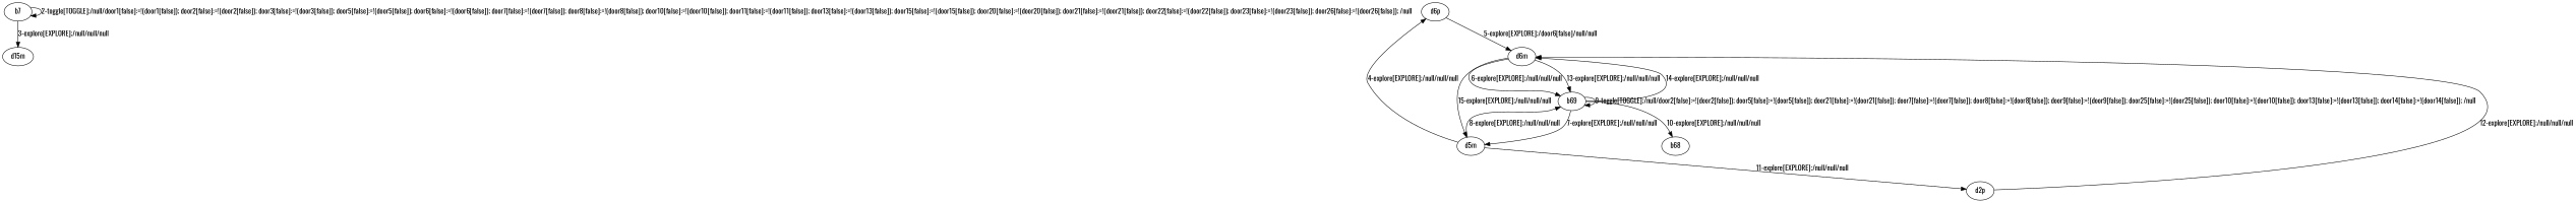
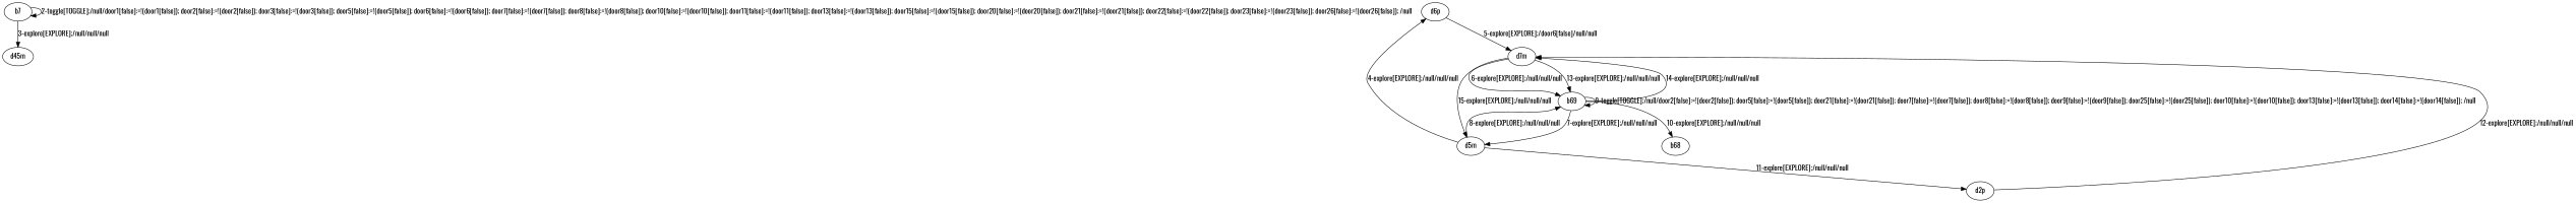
  digraph {
    fontname=Oswald
    node [fontname=Oswald]
    edge [fontname=Oswald]
    n1 [label=b7]
-   d15m
+   d15m [label=d45m]
    d6p
-   d6m
+   d6m [label=d7m]
    b69
    d5m
    b68
    d2p
    n1 -> n1 [label="2-toggle[TOGGLE];/null/door1[false]:=!(door1[false]); door2[false]:=!(door2[false]); door3[false]:=!(door3[false]); door5[false]:=!(door5[false]); door6[false]:=!(door6[false]); door7[false]:=!(door7[false]); door8[false]:=!(door8[false]); door10[false]:=!(door10[false]); door11[false]:=!(door11[false]); door13[false]:=!(door13[false]); door15[false]:=!(door15[false]); door20[false]:=!(door20[false]); door21[false]:=!(door21[false]); door22[false]:=!(door22[false]); door23[false]:=!(door23[false]); door26[false]:=!(door26[false]); /null"]
    n1 -> d15m [label="3-explore[EXPLORE];/null/null/null"]
    d6p -> d6m [label="5-explore[EXPLORE];/door6[false]/null/null"]
    d6m -> b69 [label="6-explore[EXPLORE];/null/null/null"]
    d6m -> b69 [label="13-explore[EXPLORE];/null/null/null"]
    d6m -> d5m [label="15-explore[EXPLORE];/null/null/null"]
    b69 -> d6m [label="14-explore[EXPLORE];/null/null/null"]
    b69 -> b69 [label="9-toggle[TOGGLE];/null/door2[false]:=!(door2[false]); door5[false]:=!(door5[false]); door21[false]:=!(door21[false]); door7[false]:=!(door7[false]); door8[false]:=!(door8[false]); door9[false]:=!(door9[false]); door25[false]:=!(door25[false]); door10[false]:=!(door10[false]); door13[false]:=!(door13[false]); door14[false]:=!(door14[false]); /null"]
    b69 -> d5m [label="7-explore[EXPLORE];/null/null/null"]
    b69 -> b68 [label="10-explore[EXPLORE];/null/null/null"]
    d5m -> d6p [label="4-explore[EXPLORE];/null/null/null"]
    d5m -> b69 [label="8-explore[EXPLORE];/null/null/null"]
    d5m -> d2p [label="11-explore[EXPLORE];/null/null/null"]
    d2p -> d6m [label="12-explore[EXPLORE];/null/null/null"]
  }
